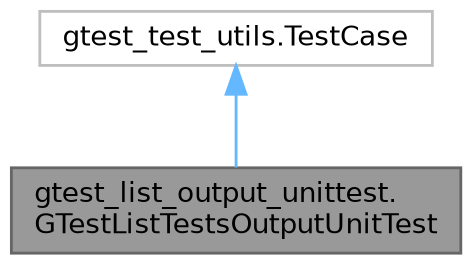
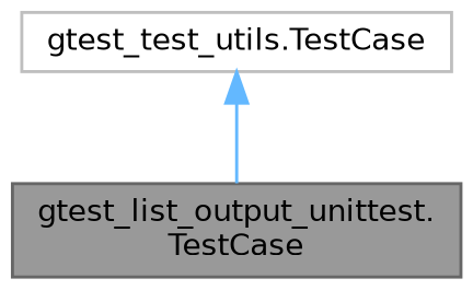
  digraph {
    node [fontname=Helvetica fontsize=10 shape=box style=filled]
-   n1 [color=gray40 fillcolor=grey60 fontcolor=black height=0.2 label="gtest_list_output_unittest.\lGTestListTestsOutputUnitTest" width=0.4]
+   n1 [color=gray40 fillcolor=grey60 fontcolor=black height=0.2 label="gtest_list_output_unittest.\lTestCase" width=0.4]
    n2 [color=grey75 fillcolor=white height=0.2 label="gtest_test_utils.TestCase" width=0.4]
    n2 -> n1 [color=steelblue1 dir=back fontname=Helvetica fontsize=10 labelfontname=Helvetica labelfontsize=10 style=solid]
  }
